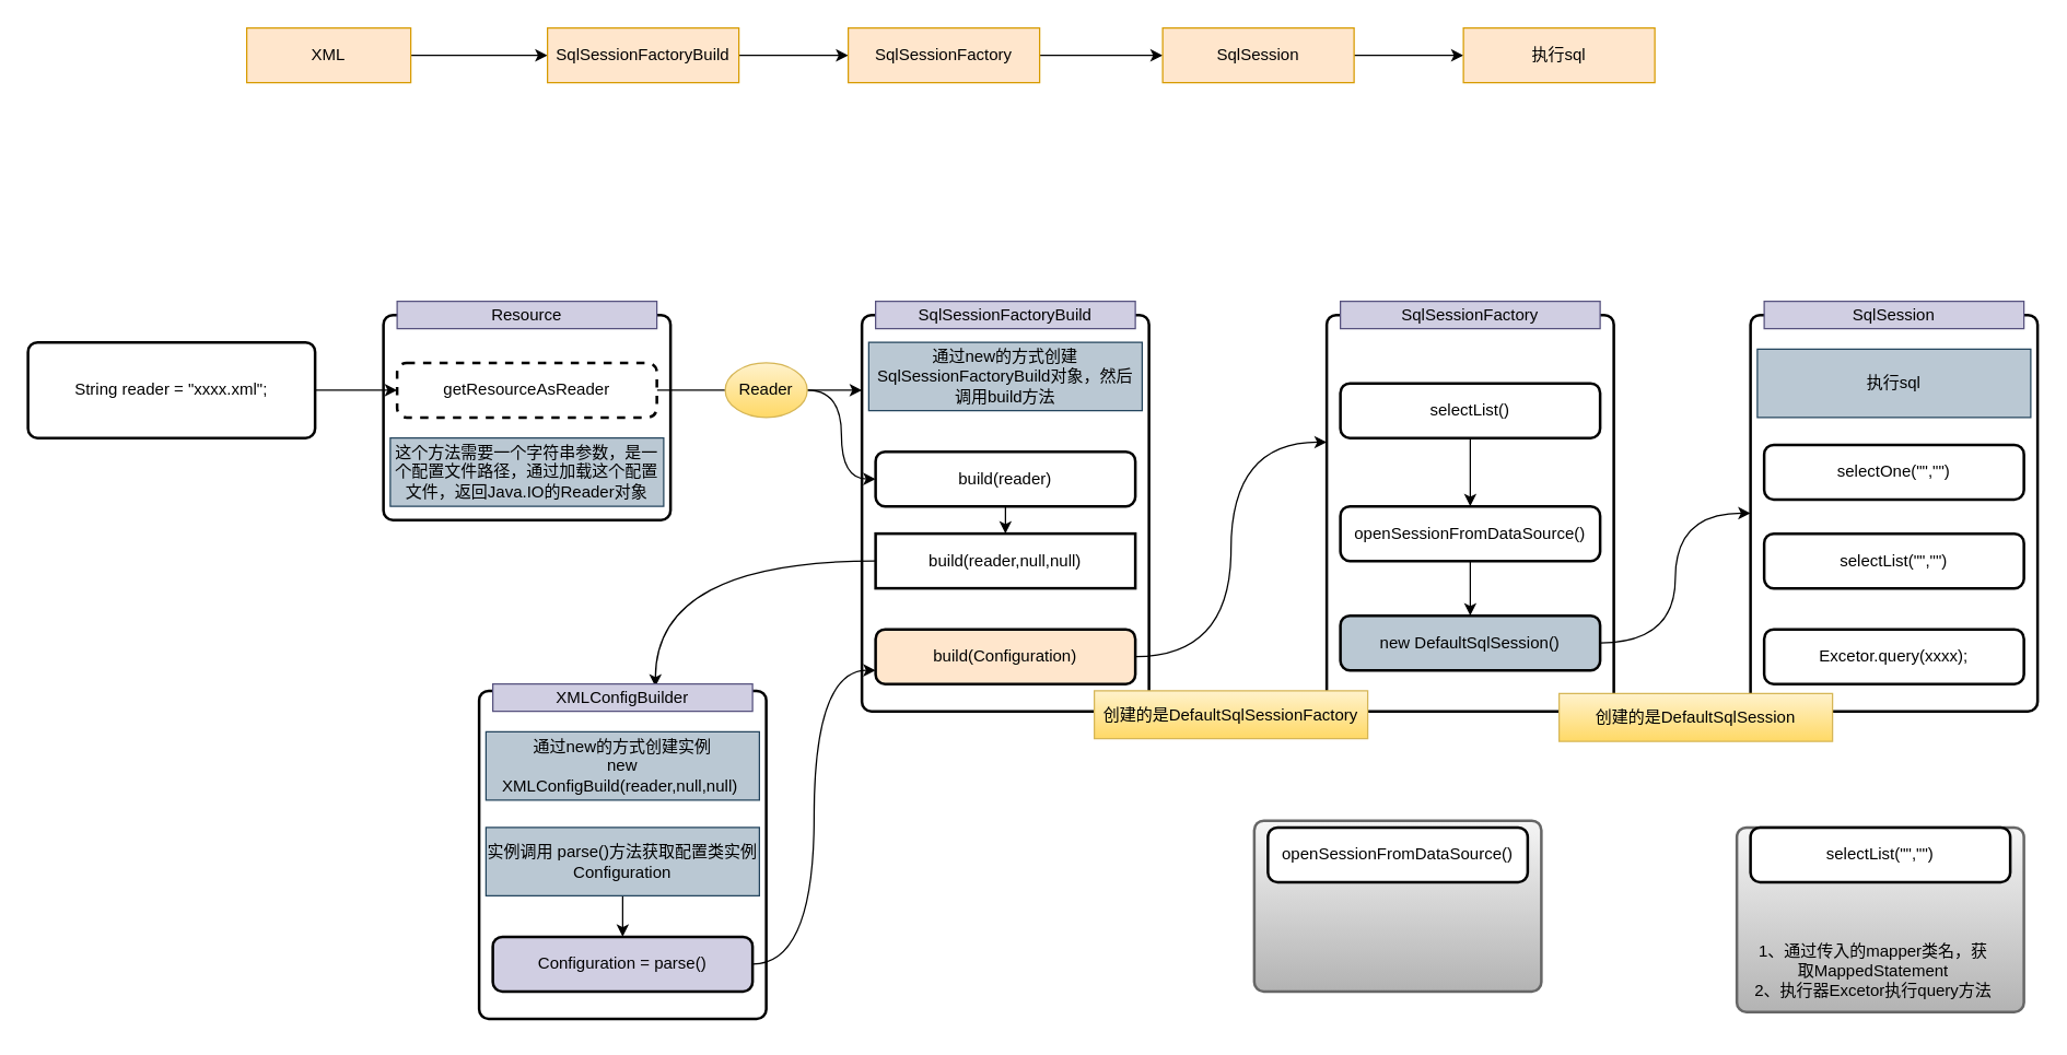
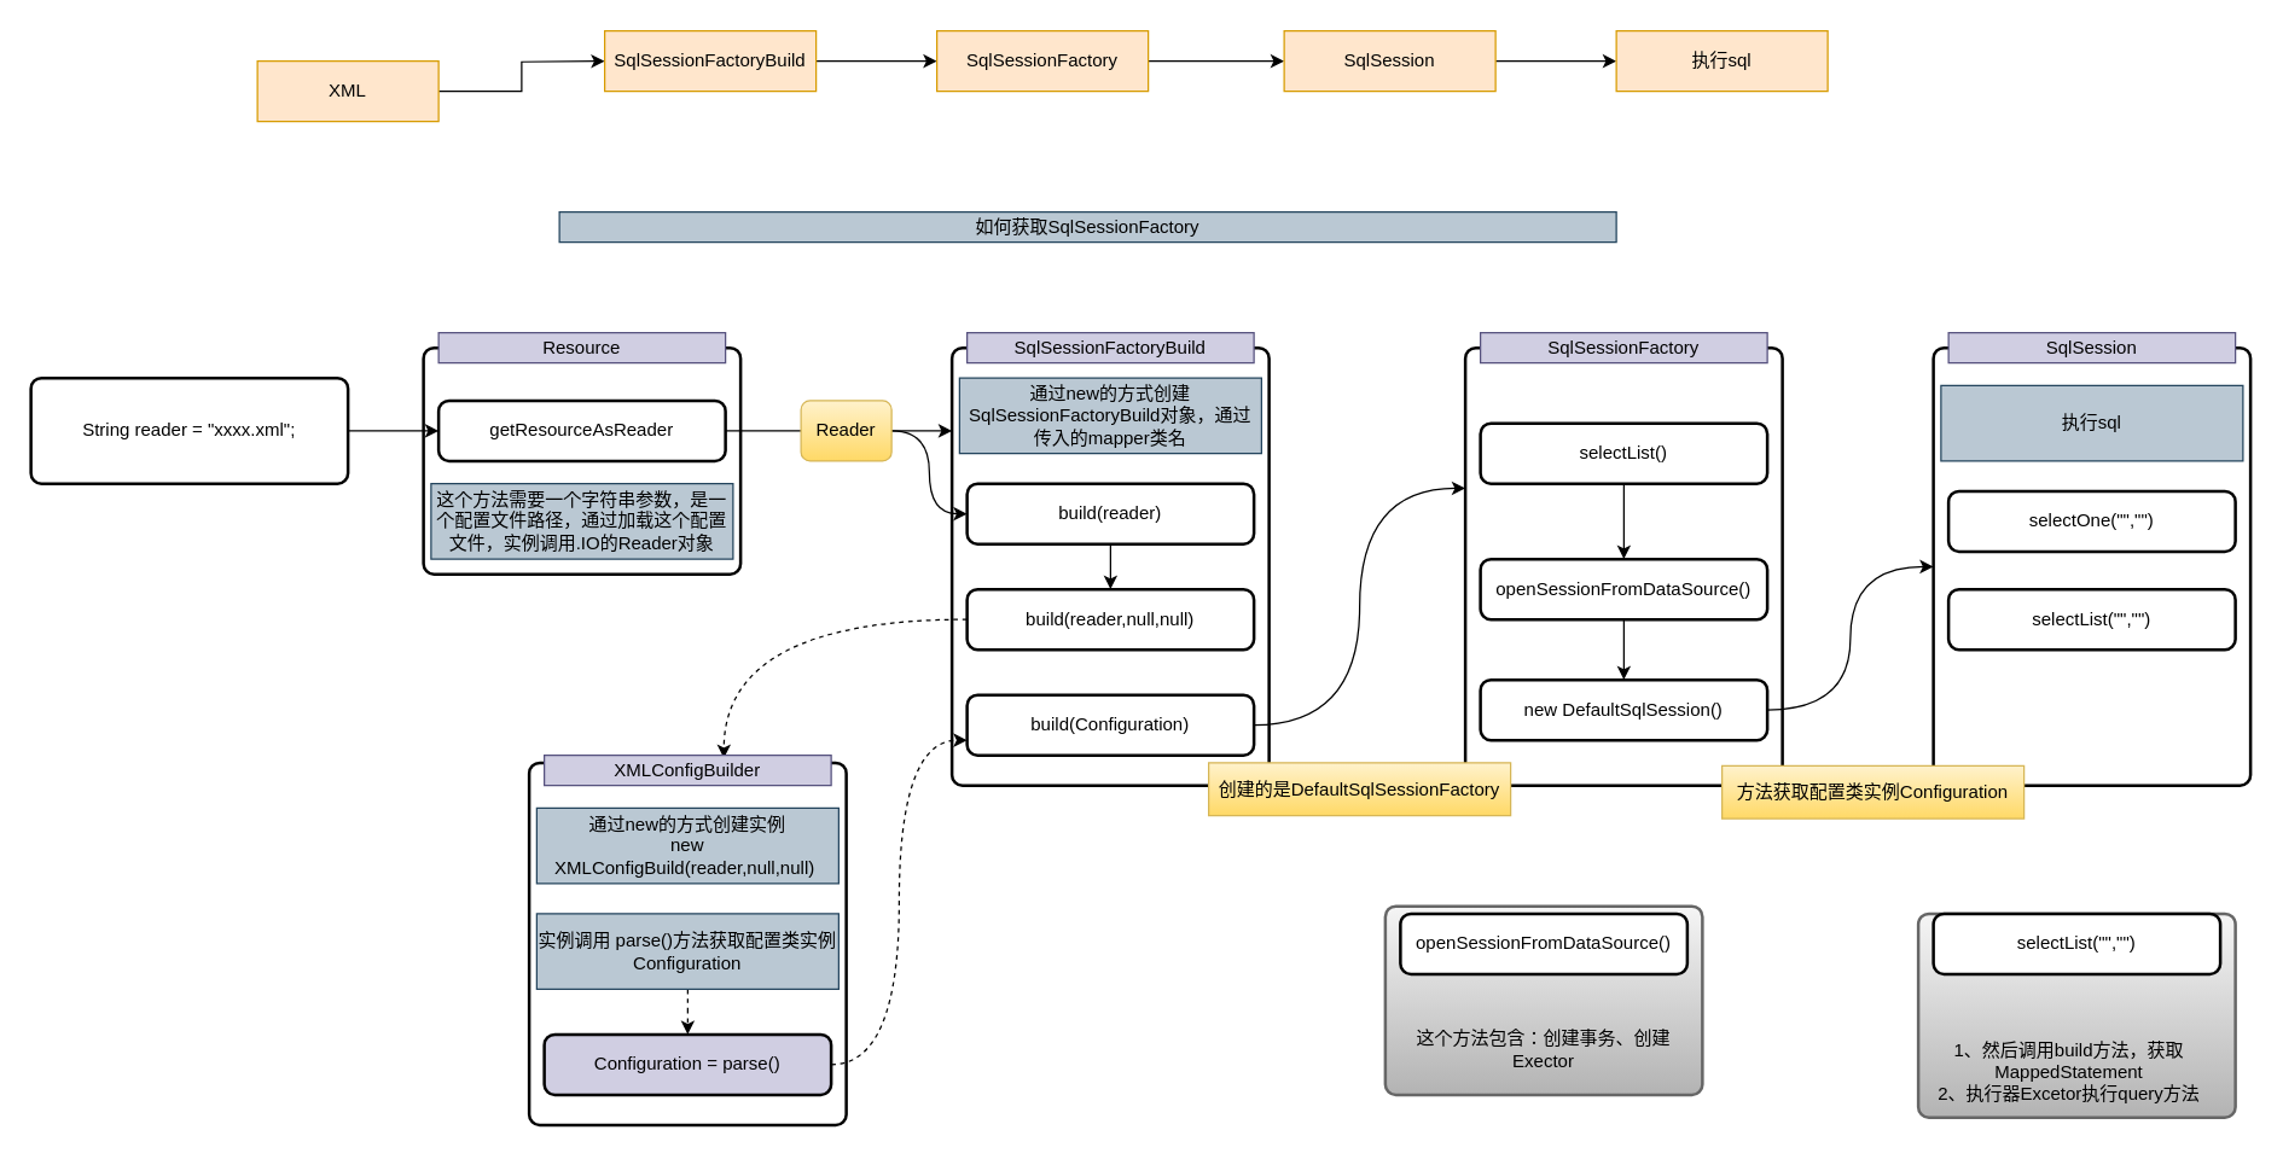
  <mxCell id="0" />
  <mxCell id="1" parent="0" />
  <mxCell id="2" value="" style="rounded=1;whiteSpace=wrap;html=1;absoluteArcSize=1;arcSize=14;strokeWidth=2;" parent="1" vertex="1"><mxGeometry x="630" y="230" width="210" height="290" as="geometry" /></mxCell>
  <mxCell id="3" style="edgeStyle=orthogonalEdgeStyle;rounded=0;orthogonalLoop=1;jettySize=auto;html=1;" parent="1" source="4" edge="1"><mxGeometry relative="1" as="geometry"><mxPoint x="400" y="40" as="targetPoint" /></mxGeometry></mxCell>
- <mxCell id="4" value="XML" style="rounded=0;whiteSpace=wrap;html=1;fillColor=#ffe6cc;strokeColor=#d79b00;" parent="1" vertex="1"><mxGeometry x="180" y="20" width="120" height="40" as="geometry" /></mxCell>
+ <mxCell id="4" value="XML" style="rounded=0;whiteSpace=wrap;html=1;fillColor=#ffe6cc;strokeColor=#d79b00;" parent="1" vertex="1"><mxGeometry x="170" y="40" width="120" height="40" as="geometry" /></mxCell>
  <mxCell id="5" style="edgeStyle=orthogonalEdgeStyle;rounded=0;orthogonalLoop=1;jettySize=auto;html=1;entryX=0;entryY=0.5;entryDx=0;entryDy=0;" parent="1" source="6" target="8" edge="1"><mxGeometry relative="1" as="geometry" /></mxCell>
  <mxCell id="6" value="SqlSessionFactoryBuild" style="rounded=0;whiteSpace=wrap;html=1;fillColor=#ffe6cc;strokeColor=#d79b00;" parent="1" vertex="1"><mxGeometry x="400" y="20" width="140" height="40" as="geometry" /></mxCell>
  <mxCell id="7" style="edgeStyle=orthogonalEdgeStyle;rounded=0;orthogonalLoop=1;jettySize=auto;html=1;entryX=0;entryY=0.5;entryDx=0;entryDy=0;" parent="1" source="8" target="10" edge="1"><mxGeometry relative="1" as="geometry" /></mxCell>
  <mxCell id="8" value="SqlSessionFactory" style="rounded=0;whiteSpace=wrap;html=1;fillColor=#ffe6cc;strokeColor=#d79b00;" parent="1" vertex="1"><mxGeometry x="620" y="20" width="140" height="40" as="geometry" /></mxCell>
  <mxCell id="9" style="edgeStyle=orthogonalEdgeStyle;rounded=0;orthogonalLoop=1;jettySize=auto;html=1;entryX=0;entryY=0.5;entryDx=0;entryDy=0;" parent="1" source="10" target="11" edge="1"><mxGeometry relative="1" as="geometry" /></mxCell>
  <mxCell id="10" value="SqlSession" style="rounded=0;whiteSpace=wrap;html=1;fillColor=#ffe6cc;strokeColor=#d79b00;" parent="1" vertex="1"><mxGeometry x="850" y="20" width="140" height="40" as="geometry" /></mxCell>
  <mxCell id="11" value="执行sql" style="rounded=0;whiteSpace=wrap;html=1;fillColor=#ffe6cc;strokeColor=#d79b00;" parent="1" vertex="1"><mxGeometry x="1070" y="20" width="140" height="40" as="geometry" /></mxCell>
+ <mxCell id="12" value="如何获取SqlSessionFactory" style="text;html=1;strokeColor=#23445d;fillColor=#bac8d3;align=center;verticalAlign=middle;whiteSpace=wrap;rounded=0;" parent="1" vertex="1"><mxGeometry x="370" y="140" width="700" height="20" as="geometry" /></mxCell>
  <mxCell id="13" value="" style="rounded=1;whiteSpace=wrap;html=1;absoluteArcSize=1;arcSize=14;strokeWidth=2;" parent="1" vertex="1"><mxGeometry x="280" y="230" width="210" height="150" as="geometry" /></mxCell>
  <mxCell id="14" value="Resource" style="text;html=1;strokeColor=#56517e;fillColor=#d0cee2;align=center;verticalAlign=middle;whiteSpace=wrap;rounded=0;" parent="1" vertex="1"><mxGeometry x="290" y="220" width="190" height="20" as="geometry" /></mxCell>
  <mxCell id="15" style="edgeStyle=orthogonalEdgeStyle;rounded=0;orthogonalLoop=1;jettySize=auto;html=1;" parent="1" source="16" edge="1"><mxGeometry relative="1" as="geometry"><mxPoint x="630" y="285" as="targetPoint" /></mxGeometry></mxCell>
- <mxCell id="16" value="getResourceAsReader&lt;br&gt;" style="rounded=1;whiteSpace=wrap;html=1;absoluteArcSize=1;arcSize=14;strokeWidth=2;dashed=1;" parent="1" vertex="1"><mxGeometry x="290" y="265" width="190" height="40" as="geometry" /></mxCell>
+ <mxCell id="16" value="getResourceAsReader&lt;br&gt;" style="rounded=1;whiteSpace=wrap;html=1;absoluteArcSize=1;arcSize=14;strokeWidth=2;" parent="1" vertex="1"><mxGeometry x="290" y="265" width="190" height="40" as="geometry" /></mxCell>
  <mxCell id="17" style="edgeStyle=orthogonalEdgeStyle;rounded=0;orthogonalLoop=1;jettySize=auto;html=1;" parent="1" source="18" target="16" edge="1"><mxGeometry relative="1" as="geometry" /></mxCell>
  <mxCell id="18" value="String reader = &quot;xxxx.xml&quot;;" style="rounded=1;whiteSpace=wrap;html=1;absoluteArcSize=1;arcSize=14;strokeWidth=2;" parent="1" vertex="1"><mxGeometry x="20" y="250" width="210" height="70" as="geometry" /></mxCell>
- <mxCell id="19" value="这个方法需要一个字符串参数，是一个配置文件路径，通过加载这个配置文件，返回Java.IO的Reader对象" style="text;html=1;strokeColor=#23445d;fillColor=#bac8d3;align=center;verticalAlign=middle;whiteSpace=wrap;rounded=0;" parent="1" vertex="1"><mxGeometry x="285" y="320" width="200" height="50" as="geometry" /></mxCell>
+ <mxCell id="19" value="这个方法需要一个字符串参数，是一个配置文件路径，通过加载这个配置文件，实例调用.IO的Reader对象" style="text;html=1;strokeColor=#23445d;fillColor=#bac8d3;align=center;verticalAlign=middle;whiteSpace=wrap;rounded=0;" parent="1" vertex="1"><mxGeometry x="285" y="320" width="200" height="50" as="geometry" /></mxCell>
  <mxCell id="20" style="edgeStyle=orthogonalEdgeStyle;curved=1;rounded=0;orthogonalLoop=1;jettySize=auto;html=1;entryX=0;entryY=0.5;entryDx=0;entryDy=0;" parent="1" source="21" target="25" edge="1"><mxGeometry relative="1" as="geometry" /></mxCell>
- <mxCell id="21" value="Reader" style="ellipse;whiteSpace=wrap;html=1;gradientColor=#ffd966;fillColor=#fff2cc;strokeColor=#d6b656;" parent="1" vertex="1"><mxGeometry x="530" y="265" width="60" height="40" as="geometry" /></mxCell>
+ <mxCell id="21" value="Reader" style="whiteSpace=wrap;html=1;gradientColor=#ffd966;fillColor=#fff2cc;strokeColor=#d6b656;rounded=1;" parent="1" vertex="1"><mxGeometry x="530" y="265" width="60" height="40" as="geometry" /></mxCell>
  <mxCell id="22" value="SqlSessionFactoryBuild" style="text;html=1;strokeColor=#56517e;fillColor=#d0cee2;align=center;verticalAlign=middle;whiteSpace=wrap;rounded=0;" parent="1" vertex="1"><mxGeometry x="640" y="220" width="190" height="20" as="geometry" /></mxCell>
- <mxCell id="23" value="通过new的方式创建SqlSessionFactoryBuild对象，然后调用build方法" style="text;html=1;strokeColor=#23445d;fillColor=#bac8d3;align=center;verticalAlign=middle;whiteSpace=wrap;rounded=0;" parent="1" vertex="1"><mxGeometry x="635" y="250" width="200" height="50" as="geometry" /></mxCell>
+ <mxCell id="23" value="通过new的方式创建SqlSessionFactoryBuild对象，通过传入的mapper类名" style="text;html=1;strokeColor=#23445d;fillColor=#bac8d3;align=center;verticalAlign=middle;whiteSpace=wrap;rounded=0;" parent="1" vertex="1"><mxGeometry x="635" y="250" width="200" height="50" as="geometry" /></mxCell>
  <mxCell id="24" style="edgeStyle=orthogonalEdgeStyle;curved=1;rounded=0;orthogonalLoop=1;jettySize=auto;html=1;" parent="1" source="25" target="27" edge="1"><mxGeometry relative="1" as="geometry" /></mxCell>
- <mxCell id="25" value="build(reader)" style="rounded=1;whiteSpace=wrap;html=1;absoluteArcSize=1;arcSize=14;strokeWidth=2;" parent="1" vertex="1"><mxGeometry x="640" y="330" width="190" height="40" as="geometry" /></mxCell>
- <mxCell id="26" style="edgeStyle=orthogonalEdgeStyle;curved=1;rounded=0;orthogonalLoop=1;jettySize=auto;html=1;entryX=0.626;entryY=0.1;entryDx=0;entryDy=0;entryPerimeter=0;" parent="1" source="27" target="29" edge="1"><mxGeometry relative="1" as="geometry" /></mxCell>
- <mxCell id="27" value="build(reader,null,null)" style="whiteSpace=wrap;html=1;absoluteArcSize=1;arcSize=14;strokeWidth=2;rounded=0;" parent="1" vertex="1"><mxGeometry x="640" y="390" width="190" height="40" as="geometry" /></mxCell>
+ <mxCell id="25" value="build(reader)" style="rounded=1;whiteSpace=wrap;html=1;absoluteArcSize=1;arcSize=14;strokeWidth=2;" parent="1" vertex="1"><mxGeometry x="640" y="320" width="190" height="40" as="geometry" /></mxCell>
+ <mxCell id="26" style="edgeStyle=orthogonalEdgeStyle;curved=1;rounded=0;orthogonalLoop=1;jettySize=auto;html=1;entryX=0.626;entryY=0.1;entryDx=0;entryDy=0;entryPerimeter=0;dashed=1;" parent="1" source="27" target="29" edge="1"><mxGeometry relative="1" as="geometry" /></mxCell>
+ <mxCell id="27" value="build(reader,null,null)" style="rounded=1;whiteSpace=wrap;html=1;absoluteArcSize=1;arcSize=14;strokeWidth=2;" parent="1" vertex="1"><mxGeometry x="640" y="390" width="190" height="40" as="geometry" /></mxCell>
  <mxCell id="28" value="" style="rounded=1;whiteSpace=wrap;html=1;absoluteArcSize=1;arcSize=14;strokeWidth=2;" parent="1" vertex="1"><mxGeometry x="350" y="505" width="210" height="240" as="geometry" /></mxCell>
  <mxCell id="29" value="XMLConfigBuilder" style="text;html=1;strokeColor=#56517e;fillColor=#d0cee2;align=center;verticalAlign=middle;whiteSpace=wrap;rounded=0;" parent="1" vertex="1"><mxGeometry x="360" y="500" width="190" height="20" as="geometry" /></mxCell>
  <mxCell id="30" value="通过new的方式创建实例&lt;br&gt;new XMLConfigBuild(reader,null,null)&amp;nbsp;&lt;span style=&quot;color: rgba(0 , 0 , 0 , 0) ; font-family: monospace ; font-size: 0px&quot;&gt;%3CmxGraphModel%3E%3Croot%3E%3CmxCell%20id%3D%220%22%2F%3E%3CmxCell%20id%3D%221%22%20parent%3D%220%22%2F%3E%3CmxCell%20id%3D%222%22%20value%3D%22%E8%BF%99%E4%B8%AA%E6%96%B9%E6%B3%95%E9%9C%80%E8%A6%81%E4%B8%80%E4%B8%AA%E5%AD%97%E7%AC%A6%E4%B8%B2%E5%8F%82%E6%95%B0%EF%BC%8C%E6%98%AF%E4%B8%80%E4%B8%AA%E9%85%8D%E7%BD%AE%E6%96%87%E4%BB%B6%E8%B7%AF%E5%BE%84%EF%BC%8C%E9%80%9A%E8%BF%87%E5%8A%A0%E8%BD%BD%E8%BF%99%E4%B8%AA%E9%85%8D%E7%BD%AE%E6%96%87%E4%BB%B6%EF%BC%8C%E8%BF%94%E5%9B%9EJava.IO%E7%9A%84Reader%E5%AF%B9%E8%B1%A1%22%20style%3D%22text%3Bhtml%3D1%3BstrokeColor%3D%2323445d%3BfillColor%3D%23bac8d3%3Balign%3Dcenter%3BverticalAlign%3Dmiddle%3BwhiteSpace%3Dwrap%3Brounded%3D0%3B%22%20vertex%3D%221%22%20parent%3D%221%22%3E%3CmxGeometry%20x%3D%22-15%22%20y%3D%22380%22%20width%3D%22200%22%20height%3D%2250%22%20as%3D%22geometry%22%2F%3E%3C%2FmxCell%3E%3C%2Froot%3E%3C%2FmxGraphModel%3E&lt;/span&gt;" style="text;html=1;strokeColor=#23445d;fillColor=#bac8d3;align=center;verticalAlign=middle;whiteSpace=wrap;rounded=0;" parent="1" vertex="1"><mxGeometry x="355" y="535" width="200" height="50" as="geometry" /></mxCell>
- <mxCell id="31" style="edgeStyle=orthogonalEdgeStyle;curved=1;rounded=0;orthogonalLoop=1;jettySize=auto;html=1;entryX=0;entryY=0.75;entryDx=0;entryDy=0;" parent="1" source="32" target="36" edge="1"><mxGeometry relative="1" as="geometry" /></mxCell>
+ <mxCell id="31" style="edgeStyle=orthogonalEdgeStyle;curved=1;rounded=0;orthogonalLoop=1;jettySize=auto;html=1;entryX=0;entryY=0.75;entryDx=0;entryDy=0;dashed=1;" parent="1" source="32" target="36" edge="1"><mxGeometry relative="1" as="geometry" /></mxCell>
  <mxCell id="32" value="Configuration = parse()" style="rounded=1;whiteSpace=wrap;html=1;absoluteArcSize=1;arcSize=14;strokeWidth=2;fillColor=#d0cee2;" parent="1" vertex="1"><mxGeometry x="360" y="685" width="190" height="40" as="geometry" /></mxCell>
- <mxCell id="33" style="edgeStyle=orthogonalEdgeStyle;curved=1;rounded=0;orthogonalLoop=1;jettySize=auto;html=1;" parent="1" source="34" target="32" edge="1"><mxGeometry relative="1" as="geometry" /></mxCell>
+ <mxCell id="33" style="edgeStyle=orthogonalEdgeStyle;curved=1;rounded=0;orthogonalLoop=1;jettySize=auto;html=1;dashed=1;" parent="1" source="34" target="32" edge="1"><mxGeometry relative="1" as="geometry" /></mxCell>
  <mxCell id="34" value="实例调用&amp;nbsp;parse()方法获取配置类实例Configuration" style="text;html=1;strokeColor=#23445d;fillColor=#bac8d3;align=center;verticalAlign=middle;whiteSpace=wrap;rounded=0;" parent="1" vertex="1"><mxGeometry x="355" y="605" width="200" height="50" as="geometry" /></mxCell>
  <mxCell id="35" style="edgeStyle=orthogonalEdgeStyle;curved=1;rounded=0;orthogonalLoop=1;jettySize=auto;html=1;entryX=0;entryY=0.321;entryDx=0;entryDy=0;entryPerimeter=0;" parent="1" source="36" target="37" edge="1"><mxGeometry relative="1" as="geometry" /></mxCell>
- <mxCell id="36" value="build(Configuration)" style="rounded=1;whiteSpace=wrap;html=1;absoluteArcSize=1;arcSize=14;strokeWidth=2;fillColor=#ffe6cc;" parent="1" vertex="1"><mxGeometry x="640" y="460" width="190" height="40" as="geometry" /></mxCell>
+ <mxCell id="36" value="build(Configuration)" style="rounded=1;whiteSpace=wrap;html=1;absoluteArcSize=1;arcSize=14;strokeWidth=2;" parent="1" vertex="1"><mxGeometry x="640" y="460" width="190" height="40" as="geometry" /></mxCell>
  <mxCell id="37" value="" style="rounded=1;whiteSpace=wrap;html=1;absoluteArcSize=1;arcSize=14;strokeWidth=2;" parent="1" vertex="1"><mxGeometry x="970" y="230" width="210" height="290" as="geometry" /></mxCell>
  <mxCell id="38" value="SqlSessionFactory" style="text;html=1;strokeColor=#56517e;fillColor=#d0cee2;align=center;verticalAlign=middle;whiteSpace=wrap;rounded=0;" parent="1" vertex="1"><mxGeometry x="980" y="220" width="190" height="20" as="geometry" /></mxCell>
  <mxCell id="39" value="创建的是DefaultSqlSessionFactory" style="text;html=1;strokeColor=#d6b656;fillColor=#fff2cc;align=center;verticalAlign=middle;whiteSpace=wrap;rounded=0;gradientColor=#ffd966;" parent="1" vertex="1"><mxGeometry x="800" y="505" width="200" height="35" as="geometry" /></mxCell>
  <mxCell id="40" style="edgeStyle=orthogonalEdgeStyle;curved=1;rounded=0;orthogonalLoop=1;jettySize=auto;html=1;entryX=0.5;entryY=0;entryDx=0;entryDy=0;" parent="1" source="41" target="45" edge="1"><mxGeometry relative="1" as="geometry" /></mxCell>
  <mxCell id="41" value="selectList()" style="rounded=1;whiteSpace=wrap;html=1;absoluteArcSize=1;arcSize=14;strokeWidth=2;" parent="1" vertex="1"><mxGeometry x="980" y="280" width="190" height="40" as="geometry" /></mxCell>
  <mxCell id="42" value="" style="rounded=1;whiteSpace=wrap;html=1;absoluteArcSize=1;arcSize=14;strokeWidth=2;" parent="1" vertex="1"><mxGeometry x="1280" y="230" width="210" height="290" as="geometry" /></mxCell>
  <mxCell id="43" value="SqlSession" style="text;html=1;strokeColor=#56517e;fillColor=#d0cee2;align=center;verticalAlign=middle;whiteSpace=wrap;rounded=0;" parent="1" vertex="1"><mxGeometry x="1290" y="220" width="190" height="20" as="geometry" /></mxCell>
  <mxCell id="44" style="edgeStyle=orthogonalEdgeStyle;curved=1;rounded=0;orthogonalLoop=1;jettySize=auto;html=1;entryX=0.5;entryY=0;entryDx=0;entryDy=0;" parent="1" source="45" target="47" edge="1"><mxGeometry relative="1" as="geometry" /></mxCell>
  <mxCell id="45" value="openSessionFromDataSource()" style="rounded=1;whiteSpace=wrap;html=1;absoluteArcSize=1;arcSize=14;strokeWidth=2;" parent="1" vertex="1"><mxGeometry x="980" y="370" width="190" height="40" as="geometry" /></mxCell>
  <mxCell id="46" style="edgeStyle=orthogonalEdgeStyle;curved=1;rounded=0;orthogonalLoop=1;jettySize=auto;html=1;entryX=0;entryY=0.5;entryDx=0;entryDy=0;" parent="1" source="47" target="42" edge="1"><mxGeometry relative="1" as="geometry" /></mxCell>
- <mxCell id="47" value="new DefaultSqlSession()" style="rounded=1;whiteSpace=wrap;html=1;absoluteArcSize=1;arcSize=14;strokeWidth=2;fillColor=#bac8d3;" parent="1" vertex="1"><mxGeometry x="980" y="450" width="190" height="40" as="geometry" /></mxCell>
- <mxCell id="48" value="创建的是DefaultSqlSession" style="text;html=1;strokeColor=#d6b656;fillColor=#fff2cc;align=center;verticalAlign=middle;whiteSpace=wrap;rounded=0;gradientColor=#ffd966;" parent="1" vertex="1"><mxGeometry x="1140" y="507" width="200" height="35" as="geometry" /></mxCell>
+ <mxCell id="47" value="new DefaultSqlSession()" style="rounded=1;whiteSpace=wrap;html=1;absoluteArcSize=1;arcSize=14;strokeWidth=2;" parent="1" vertex="1"><mxGeometry x="980" y="450" width="190" height="40" as="geometry" /></mxCell>
+ <mxCell id="48" value="方法获取配置类实例Configuration" style="text;html=1;strokeColor=#d6b656;fillColor=#fff2cc;align=center;verticalAlign=middle;whiteSpace=wrap;rounded=0;gradientColor=#ffd966;" parent="1" vertex="1"><mxGeometry x="1140" y="507" width="200" height="35" as="geometry" /></mxCell>
  <mxCell id="49" value="" style="rounded=1;whiteSpace=wrap;html=1;absoluteArcSize=1;arcSize=14;strokeWidth=2;gradientColor=#b3b3b3;fillColor=#f5f5f5;strokeColor=#666666;" parent="1" vertex="1"><mxGeometry x="917" y="600" width="210" height="125" as="geometry" /></mxCell>
  <mxCell id="50" value="openSessionFromDataSource()" style="rounded=1;whiteSpace=wrap;html=1;absoluteArcSize=1;arcSize=14;strokeWidth=2;" parent="1" vertex="1"><mxGeometry x="927" y="605" width="190" height="40" as="geometry" /></mxCell>
+ <mxCell id="51" value="这个方法包含：创建事务、创建Exector" style="text;html=1;align=center;verticalAlign=middle;whiteSpace=wrap;rounded=0;" parent="1" vertex="1"><mxGeometry x="927" y="670" width="190" height="50" as="geometry" /></mxCell>
  <mxCell id="52" value="selectOne(&quot;&quot;,&quot;&quot;)" style="rounded=1;whiteSpace=wrap;html=1;absoluteArcSize=1;arcSize=14;strokeWidth=2;" parent="1" vertex="1"><mxGeometry x="1290" y="325" width="190" height="40" as="geometry" /></mxCell>
  <mxCell id="53" value="执行sql" style="text;html=1;strokeColor=#23445d;fillColor=#bac8d3;align=center;verticalAlign=middle;whiteSpace=wrap;rounded=0;" parent="1" vertex="1"><mxGeometry x="1285" y="255" width="200" height="50" as="geometry" /></mxCell>
  <mxCell id="54" value="selectList(&quot;&quot;,&quot;&quot;)" style="rounded=1;whiteSpace=wrap;html=1;absoluteArcSize=1;arcSize=14;strokeWidth=2;" parent="1" vertex="1"><mxGeometry x="1290" y="390" width="190" height="40" as="geometry" /></mxCell>
  <mxCell id="55" value="" style="rounded=1;whiteSpace=wrap;html=1;absoluteArcSize=1;arcSize=14;strokeWidth=2;gradientColor=#b3b3b3;fillColor=#f5f5f5;strokeColor=#666666;" parent="1" vertex="1"><mxGeometry x="1270" y="605" width="210" height="135" as="geometry" /></mxCell>
  <mxCell id="56" value="selectList(&quot;&quot;,&quot;&quot;)" style="rounded=1;whiteSpace=wrap;html=1;absoluteArcSize=1;arcSize=14;strokeWidth=2;" parent="1" vertex="1"><mxGeometry x="1280" y="605" width="190" height="40" as="geometry" /></mxCell>
- <mxCell id="57" value="1、通过传入的mapper类名，获取MappedStatement&lt;br&gt;2、执行器Excetor执行query方法" style="text;html=1;align=center;verticalAlign=middle;whiteSpace=wrap;rounded=0;" parent="1" vertex="1"><mxGeometry x="1280" y="670" width="180" height="80" as="geometry" /></mxCell>
- <mxCell id="58" value="Excetor.query(xxxx);" style="rounded=1;whiteSpace=wrap;html=1;absoluteArcSize=1;arcSize=14;strokeWidth=2;" parent="1" vertex="1"><mxGeometry x="1290" y="460" width="190" height="40" as="geometry" /></mxCell>
+ <mxCell id="57" value="1、然后调用build方法，获取MappedStatement&lt;br&gt;2、执行器Excetor执行query方法" style="text;html=1;align=center;verticalAlign=middle;whiteSpace=wrap;rounded=0;" parent="1" vertex="1"><mxGeometry x="1280" y="670" width="180" height="80" as="geometry" /></mxCell>
